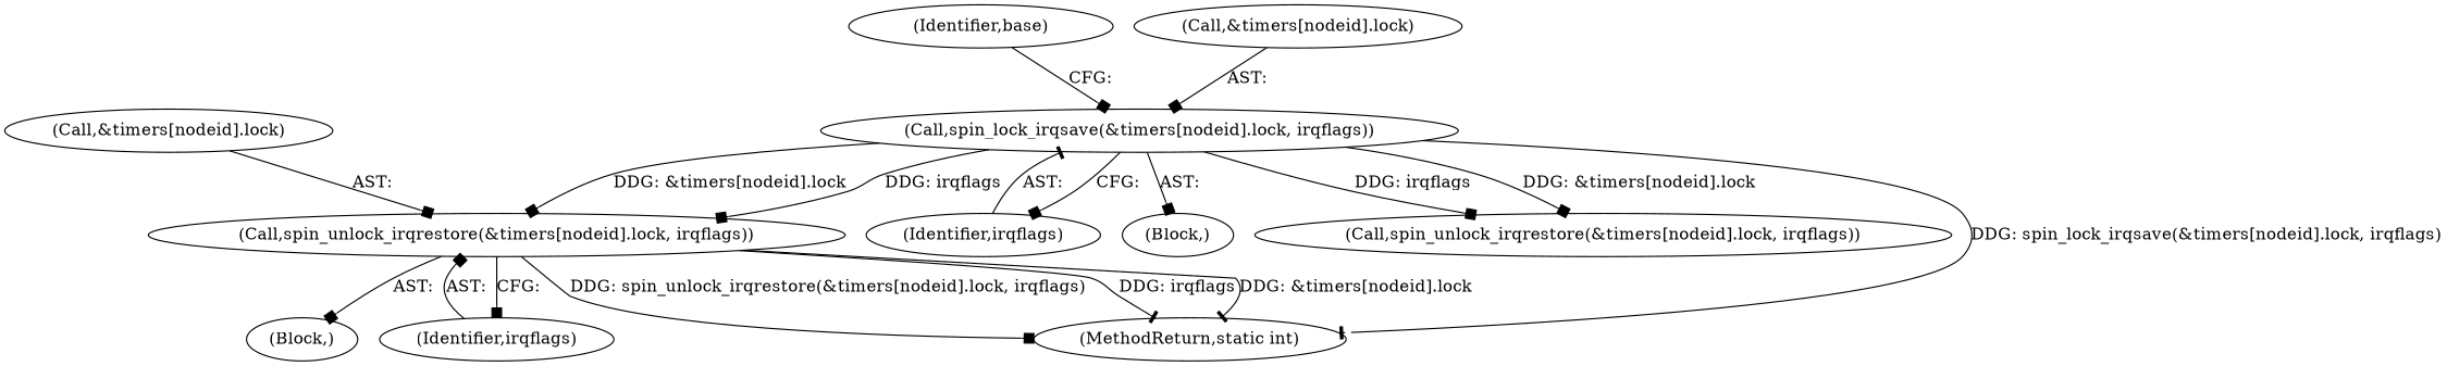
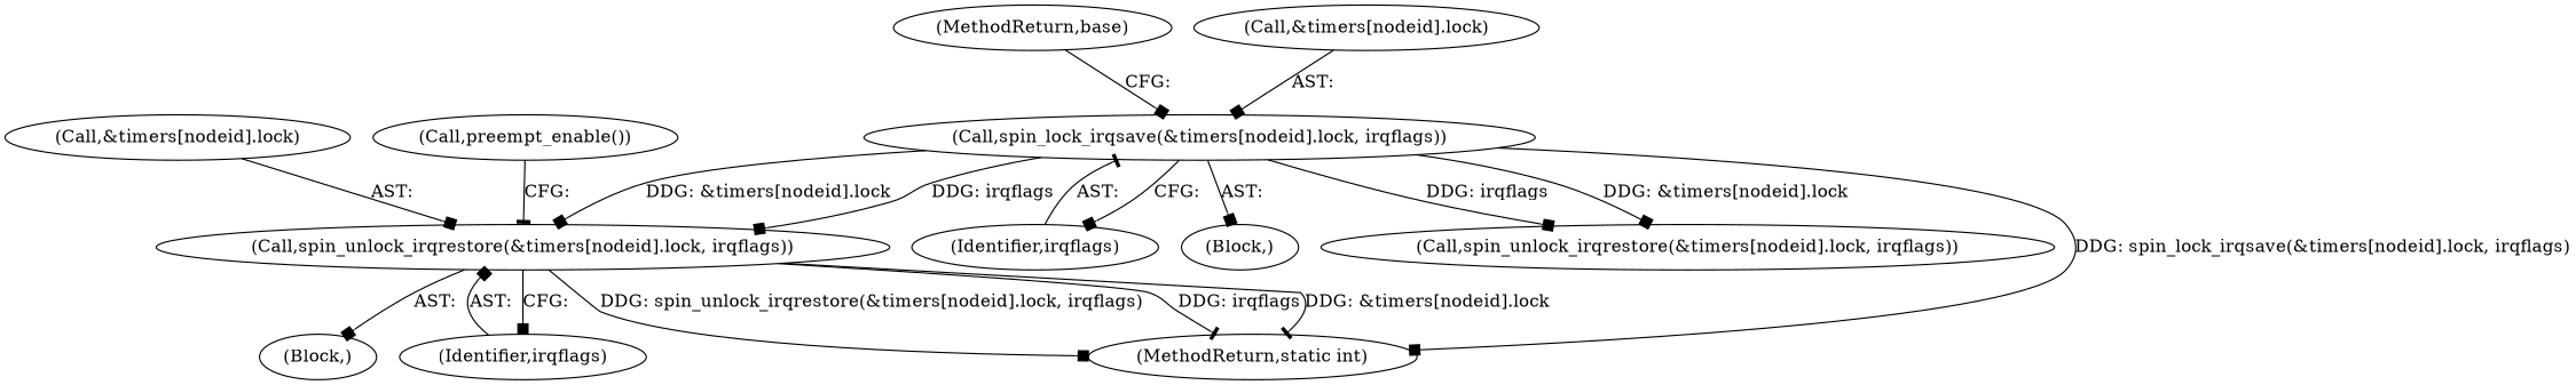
  digraph {
    edge [arrowhead=box]
    n1 [label="(Call,spin_unlock_irqrestore(&timers[nodeid].lock, irqflags))"]
    n2 [label="(Identifier,irqflags)"]
    n3 [label="(Block,)"]
    n4 [label="(MethodReturn,static int)"]
    n5 [label="(Call,spin_lock_irqsave(&timers[nodeid].lock, irqflags))"]
    n6 [label="(Identifier,irqflags)"]
    n7 [label="(Block,)"]
    n8 [label="(Call,spin_unlock_irqrestore(&timers[nodeid].lock, irqflags))"]
-   n9 [label="(Identifier,base)"]
+   n9 [label="(MethodReturn,base)"]
    n10 [label="(Call,&timers[nodeid].lock)"]
    n11 [label="(Call,&timers[nodeid].lock)"]
+   n12 [label="(Call,preempt_enable())"]
    n1 -> n2 [label="CFG: "]
    n1 -> n3 [label="AST: "]
    n1 -> n4 [arrowhead=tee label="DDG: irqflags"]
    n1 -> n4 [arrowhead=tee label="DDG: &timers[nodeid].lock"]
    n1 -> n4 [label="DDG: spin_unlock_irqrestore(&timers[nodeid].lock, irqflags)"]
    n2 -> n1 [label="AST: "]
    n5 -> n1 [label="DDG: &timers[nodeid].lock"]
    n5 -> n1 [label="DDG: irqflags"]
-   n5 -> n4 [arrowhead=tee label="DDG: spin_lock_irqsave(&timers[nodeid].lock, irqflags)"]
+   n5 -> n4 [label="DDG: spin_lock_irqsave(&timers[nodeid].lock, irqflags)"]
    n5 -> n6 [label="CFG: "]
    n5 -> n7 [label="AST: "]
    n5 -> n8 [label="DDG: &timers[nodeid].lock"]
    n5 -> n8 [label="DDG: irqflags"]
    n6 -> n5 [arrowhead=tee label="AST: "]
    n9 -> n5 [label="CFG: "]
    n10 -> n5 [label="AST: "]
    n11 -> n1 [label="AST: "]
+   n12 -> n1 [arrowhead=tee label="CFG: "]
  }
